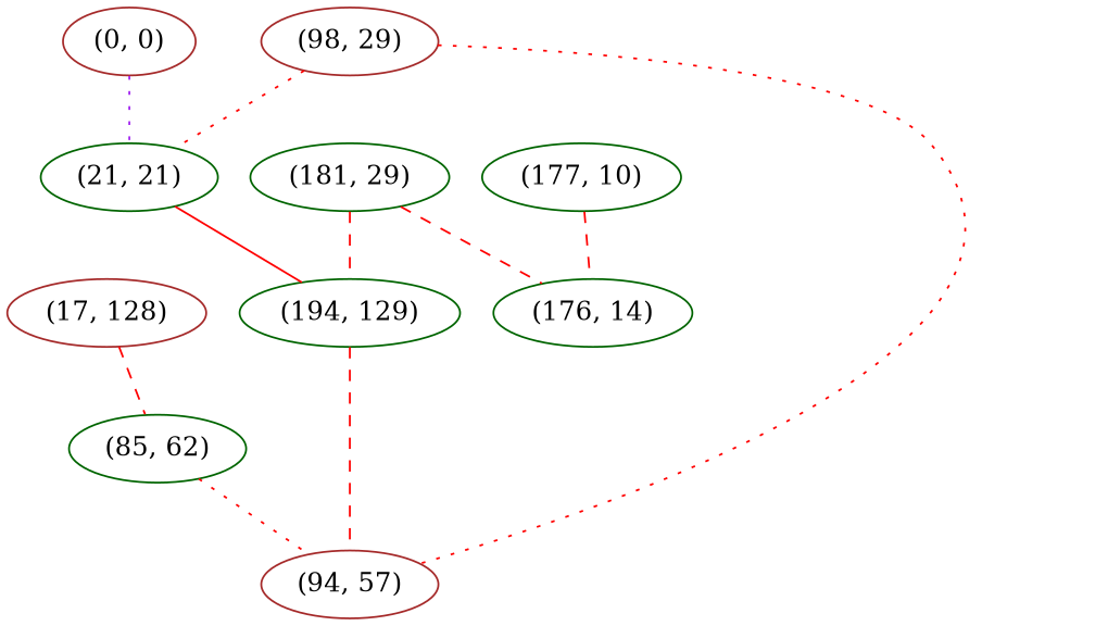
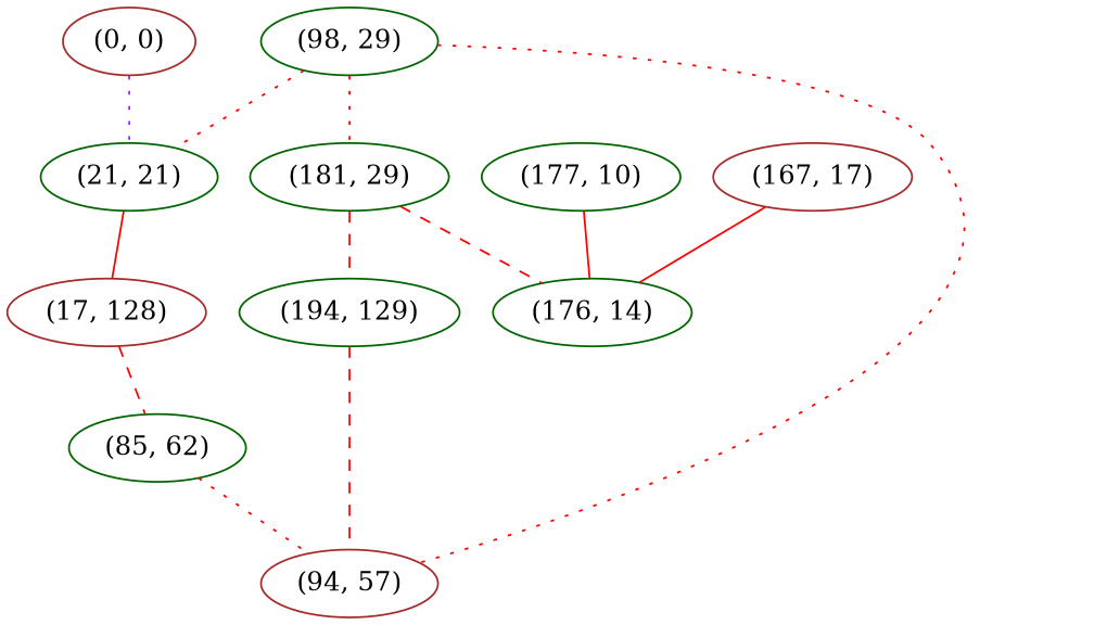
  graph {
    node [color=darkgreen]
    edge [color=red style=dotted weight=1]
-   "(98, 29)" [color=brown]
+   "(98, 29)"
    "(21, 21)"
    "(181, 29)"
    "(94, 57)" [color=brown]
    "(17, 128)" [color=brown]
    "(176, 14)"
    "(194, 129)"
    "(0, 0)" [color=brown]
    "(85, 62)"
    "(177, 10)"
+   "(167, 17)" [color=brown]
    "(98, 29)" -- "(21, 21)"
+   "(98, 29)" -- "(181, 29)"
    "(98, 29)" -- "(94, 57)"
-   "(21, 21)" -- "(194, 129)" [style=solid]
+   "(21, 21)" -- "(17, 128)" [style=solid]
    "(181, 29)" -- "(176, 14)" [style=dashed]
    "(181, 29)" -- "(194, 129)" [style=dashed]
    "(17, 128)" -- "(85, 62)" [style=dashed]
    "(194, 129)" -- "(94, 57)" [style=dashed]
    "(0, 0)" -- "(21, 21)" [color=purple weight=4]
    "(85, 62)" -- "(94, 57)"
-   "(177, 10)" -- "(176, 14)" [style=dashed]
+   "(177, 10)" -- "(176, 14)" [style=solid]
+   "(167, 17)" -- "(176, 14)" [style=solid]
  }
